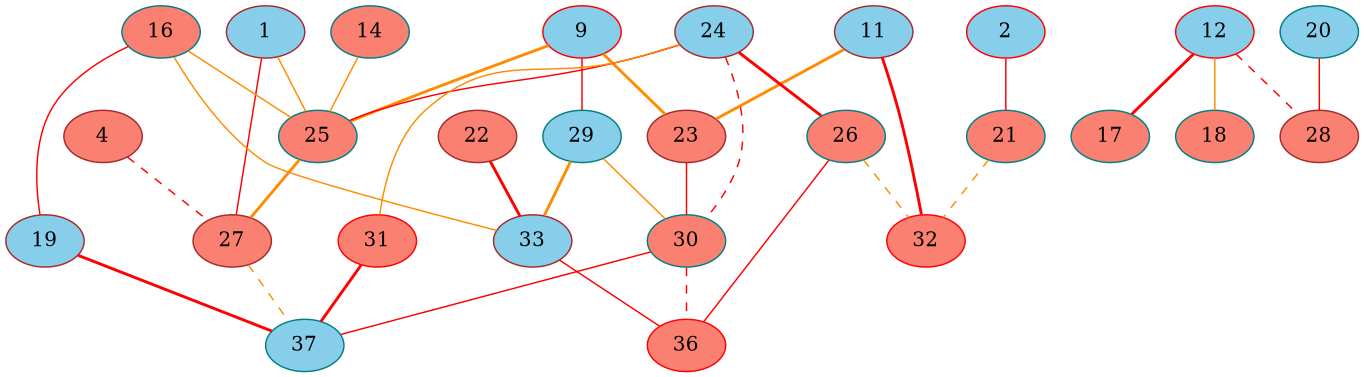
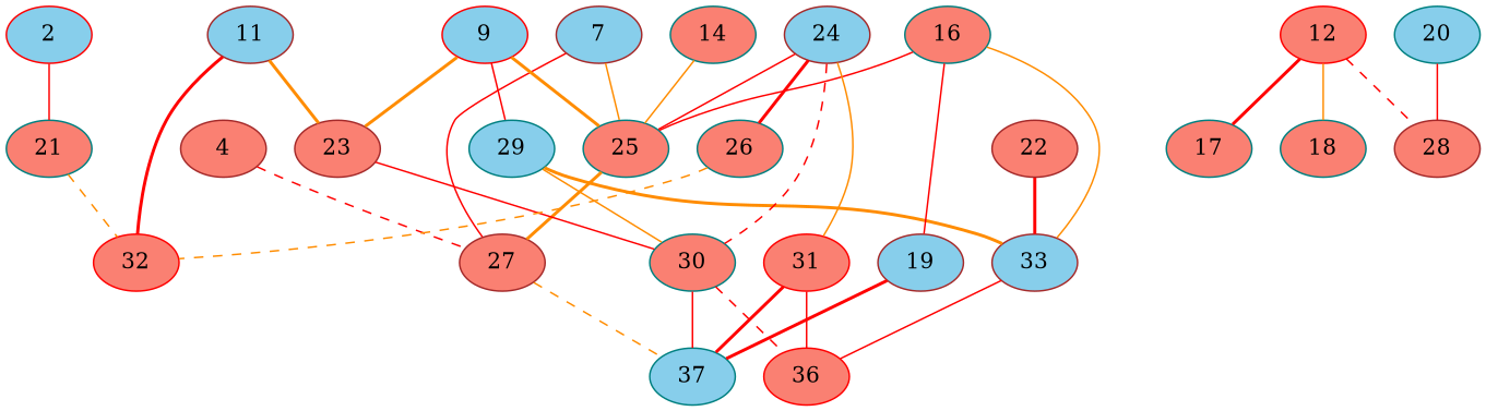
  graph {
    fontname="DejaVu Serif"
    node [color=teal fillcolor=salmon fontname="DejaVu Serif" style=filled]
    edge [color=red fontname="DejaVu Serif" style=solid weight=1.0]
    2 [color=red fillcolor=skyblue]
    21
    32 [color=red]
    4 [color=brown]
    27 [color=brown]
    n6 [fillcolor=skyblue label=37]
-   7 [color=brown fillcolor=skyblue label=1]
+   7 [color=brown fillcolor=skyblue]
    25
    9 [color=red fillcolor=skyblue]
    23 [color=brown]
    29 [fillcolor=skyblue]
    30
    33 [color=brown fillcolor=skyblue]
    11 [color=brown fillcolor=skyblue]
-   12 [color=red fillcolor=skyblue]
+   12 [color=red]
    17
    18
    28 [color=brown]
    14
    16
    19 [color=brown fillcolor=skyblue]
    36 [color=red]
    20 [fillcolor=skyblue]
    22 [color=brown]
    24 [color=brown fillcolor=skyblue]
    26
    31 [color=red]
    2 -- 21
    21 -- 32 [color=darkorange style=dashed]
    4 -- 27 [style=dashed]
    27 -- n6 [color=darkorange style=dashed]
    7 -- 27
    7 -- 25 [color=darkorange]
    25 -- 27 [color=darkorange style=bold]
    9 -- 25 [color=darkorange style=bold]
    9 -- 23 [color=darkorange style=bold]
    9 -- 29 [weight=2.0]
    23 -- 30
    29 -- 30 [color=darkorange]
    29 -- 33 [color=darkorange style=bold]
    30 -- n6
    30 -- 36 [style=dashed]
    33 -- 36
    11 -- 32 [style=bold]
    11 -- 23 [color=darkorange style=bold]
    12 -- 17 [style=bold]
    12 -- 18 [color=darkorange]
    12 -- 28 [style=dashed]
    14 -- 25 [color=darkorange]
-   16 -- 25 [color=darkorange]
+   16 -- 25
    16 -- 33 [color=darkorange]
    16 -- 19
    19 -- n6 [style=bold]
    20 -- 28
    22 -- 33 [style=bold]
    24 -- 25
    24 -- 30 [style=dashed]
    24 -- 26 [style=bold]
    24 -- 31 [color=darkorange]
    26 -- 32 [color=darkorange style=dashed]
    31 -- n6 [style=bold]
-   26 -- 36
+   31 -- 36
  }
